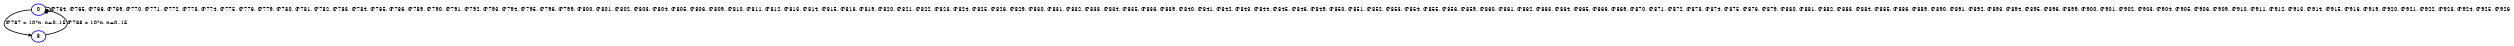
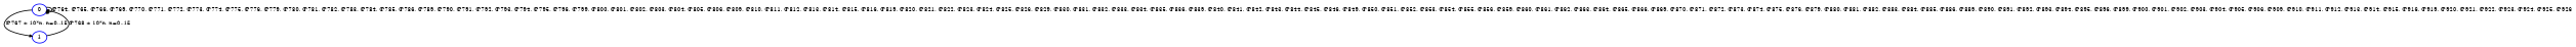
  digraph {
    node [fontsize=20 penwidth=3 shape=oval style=rounded color=blue]
    edge [arrowsize=1 color=black fontsize=20 penwidth=3 style=bold arrowhead=box]
    0
-   1 [label=8]
+   1
    0 -> 0 [label="@764, @765, @766, @769, @770, @771, @772, @773, @774, @775, @776, @779, @780, @781, @782, @783, @784, @785, @786, @789, @790, @791, @792, @793, @794, @795, @796, @799, @800, @801, @802, @803, @804, @805, @806, @809, @810, @811, @812, @813, @814, @815, @816, @819, @820, @821, @822, @823, @824, @825, @826, @829, @830, @831, @832, @833, @834, @835, @836, @839, @840, @841, @842, @843, @844, @845, @846, @849, @850, @851, @852, @853, @854, @855, @856, @859, @860, @861, @862, @863, @864, @865, @866, @869, @870, @871, @872, @873, @874, @875, @876, @879, @880, @881, @882, @883, @884, @885, @886, @889, @890, @891, @892, @893, @894, @895, @896, @899, @900, @901, @902, @903, @904, @905, @906, @909, @910, @911, @912, @913, @914, @915, @916, @919, @920, @921, @922, @923, @924, @925, @926"]
    0 -> 1 [label="@767 + 10*n, n=0..15" arrowhead=vee]
    1 -> 0 [label="@768 + 10*n, n=0..15"]
  }
